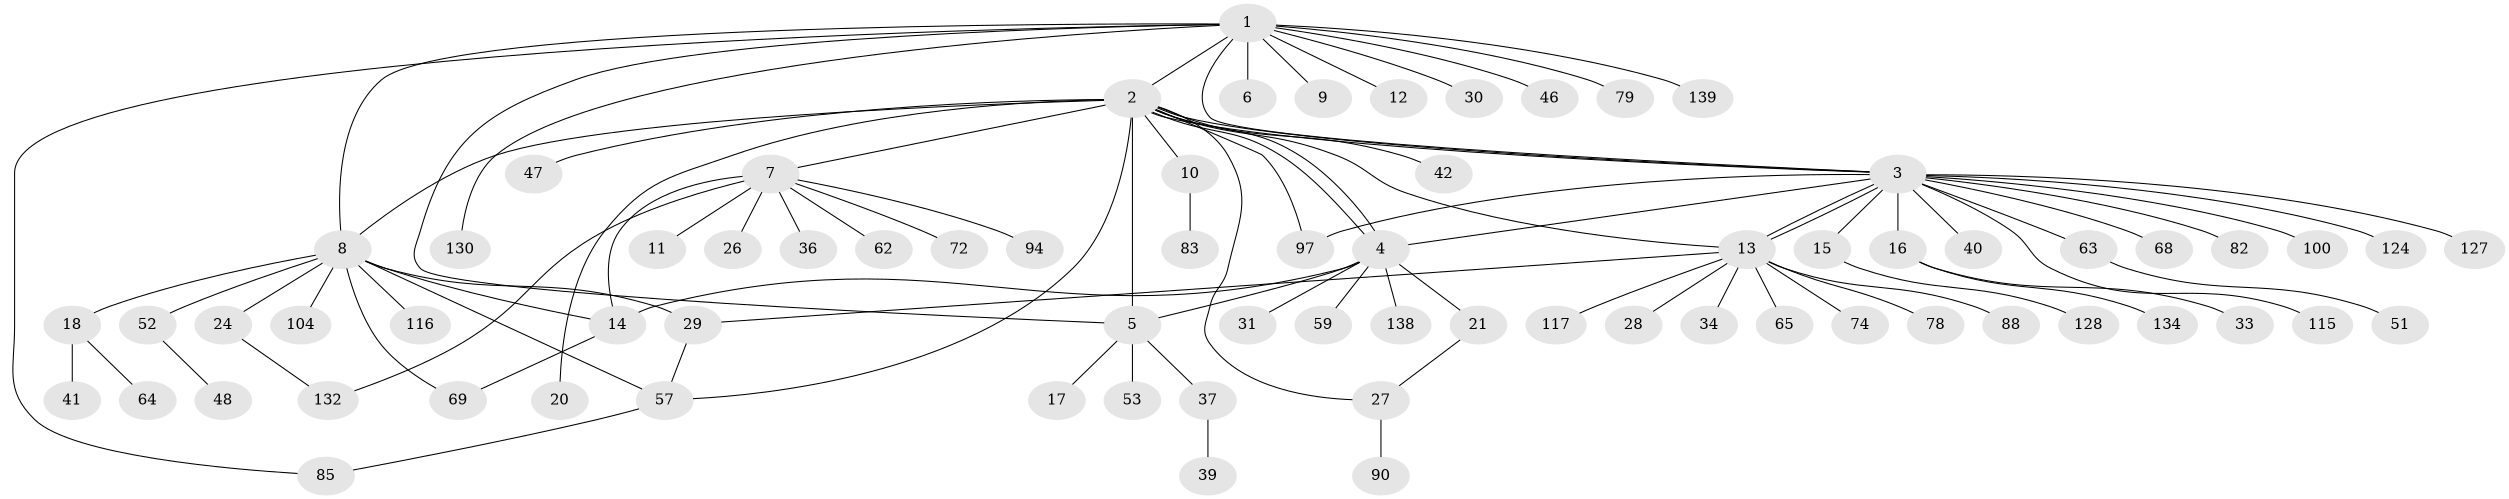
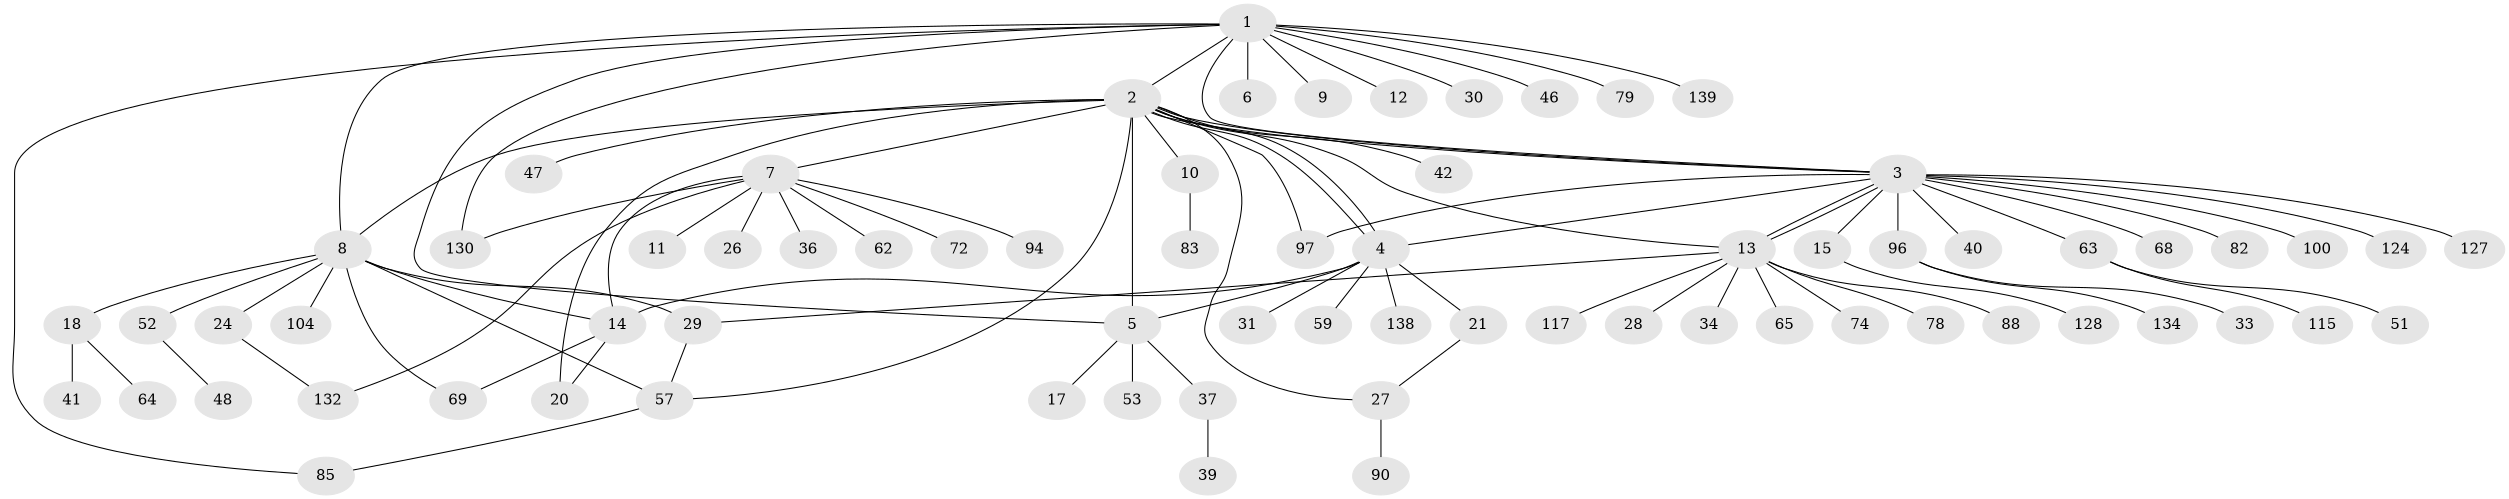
  graph {
    node [color=gray90 style=filled]
    2 [super="+67+54+61+43+103+111+92+98+101+102+106+108+114+118+125+141+145+86+35+23+56+22+49+58"]
    3 [super="+44"]
    5 [super="+32+91+45+71"]
    8
    4
    7
    10
    13
    20
    27
    42
    47
    57 [super="+77+66"]
    97 [super="+148"]
    1
    6
    9
    12
    30
    46
    79
    85 [super="+120"]
    130
    139
    15
-   16
+   16 [label=96]
    40
    63
    68 [super="+119"]
    82
    100
    115
    124
    127
    17
    37
    n37 [label=53]
    14 [super="+96+122+76+25+50"]
    18
    24
    29 [super="+147+87+84"]
    52
    69 [super="+99"]
    104 [super="+144"]
-   116
    21 [super="+60+95"]
    31 [super="+80"]
    59
    138
    11
    26
    36 [super="+105"]
    62 [super="+81"]
    72
    94
    132
    83
    28
    34 [super="+129"]
    65
    74 [super="+112+89"]
    78
    88
    117 [super="+121"]
    90
    128
    33
    134
    51 [super="+123"]
    39 [super="+146+136"]
    41 [super="+113"]
    64
    48 [super="+135"]
    2 -- 3
    2 -- 3
    2 -- 5
    2 -- 8
    2 -- 4
    2 -- 4
    2 -- 7
    2 -- 10
    2 -- 13
    2 -- 20 [weight=2]
    2 -- 27
    2 -- 42
    2 -- 47
    2 -- 57
    2 -- 97
    3 -- 4
    3 -- 13
    3 -- 13
    3 -- 97
    3 -- 15
    3 -- 16
    3 -- 40
    3 -- 63
    3 -- 68
    3 -- 82
    3 -- 100
-   3 -- 115
+   63 -- 115
    3 -- 124
    3 -- 127
    5 -- 17
    5 -- 37
    5 -- n37
    8 -- 57
    8 -- 14
    8 -- 18
    8 -- 24
    8 -- 29 [weight=2]
    8 -- 52
    8 -- 69
    8 -- 104
-   8 -- 116
    4 -- 5
    4 -- 14
    4 -- 21
    4 -- 31
    4 -- 59
    4 -- 138
+   7 -- 130
    7 -- 14
    7 -- 11
    7 -- 26
    7 -- 36
    7 -- 62
    7 -- 72
    7 -- 94
    7 -- 132
    10 -- 83
    13 -- 29
    13 -- 28
    13 -- 34
    13 -- 65
    13 -- 74
    13 -- 78
    13 -- 88
    13 -- 117
    27 -- 90
    57 -- 85
    1 -- 2
    1 -- 3
    1 -- 5
    1 -- 8
    1 -- 6
    1 -- 9
    1 -- 12
    1 -- 30
    1 -- 46
    1 -- 79
    1 -- 85
    1 -- 130
    1 -- 139
    15 -- 128
    16 -- 33
    16 -- 134
    63 -- 51
    37 -- 39
+   14 -- 20
    14 -- 69
    18 -- 41
    18 -- 64
    24 -- 132
    29 -- 57
    52 -- 48
    21 -- 27
  }
